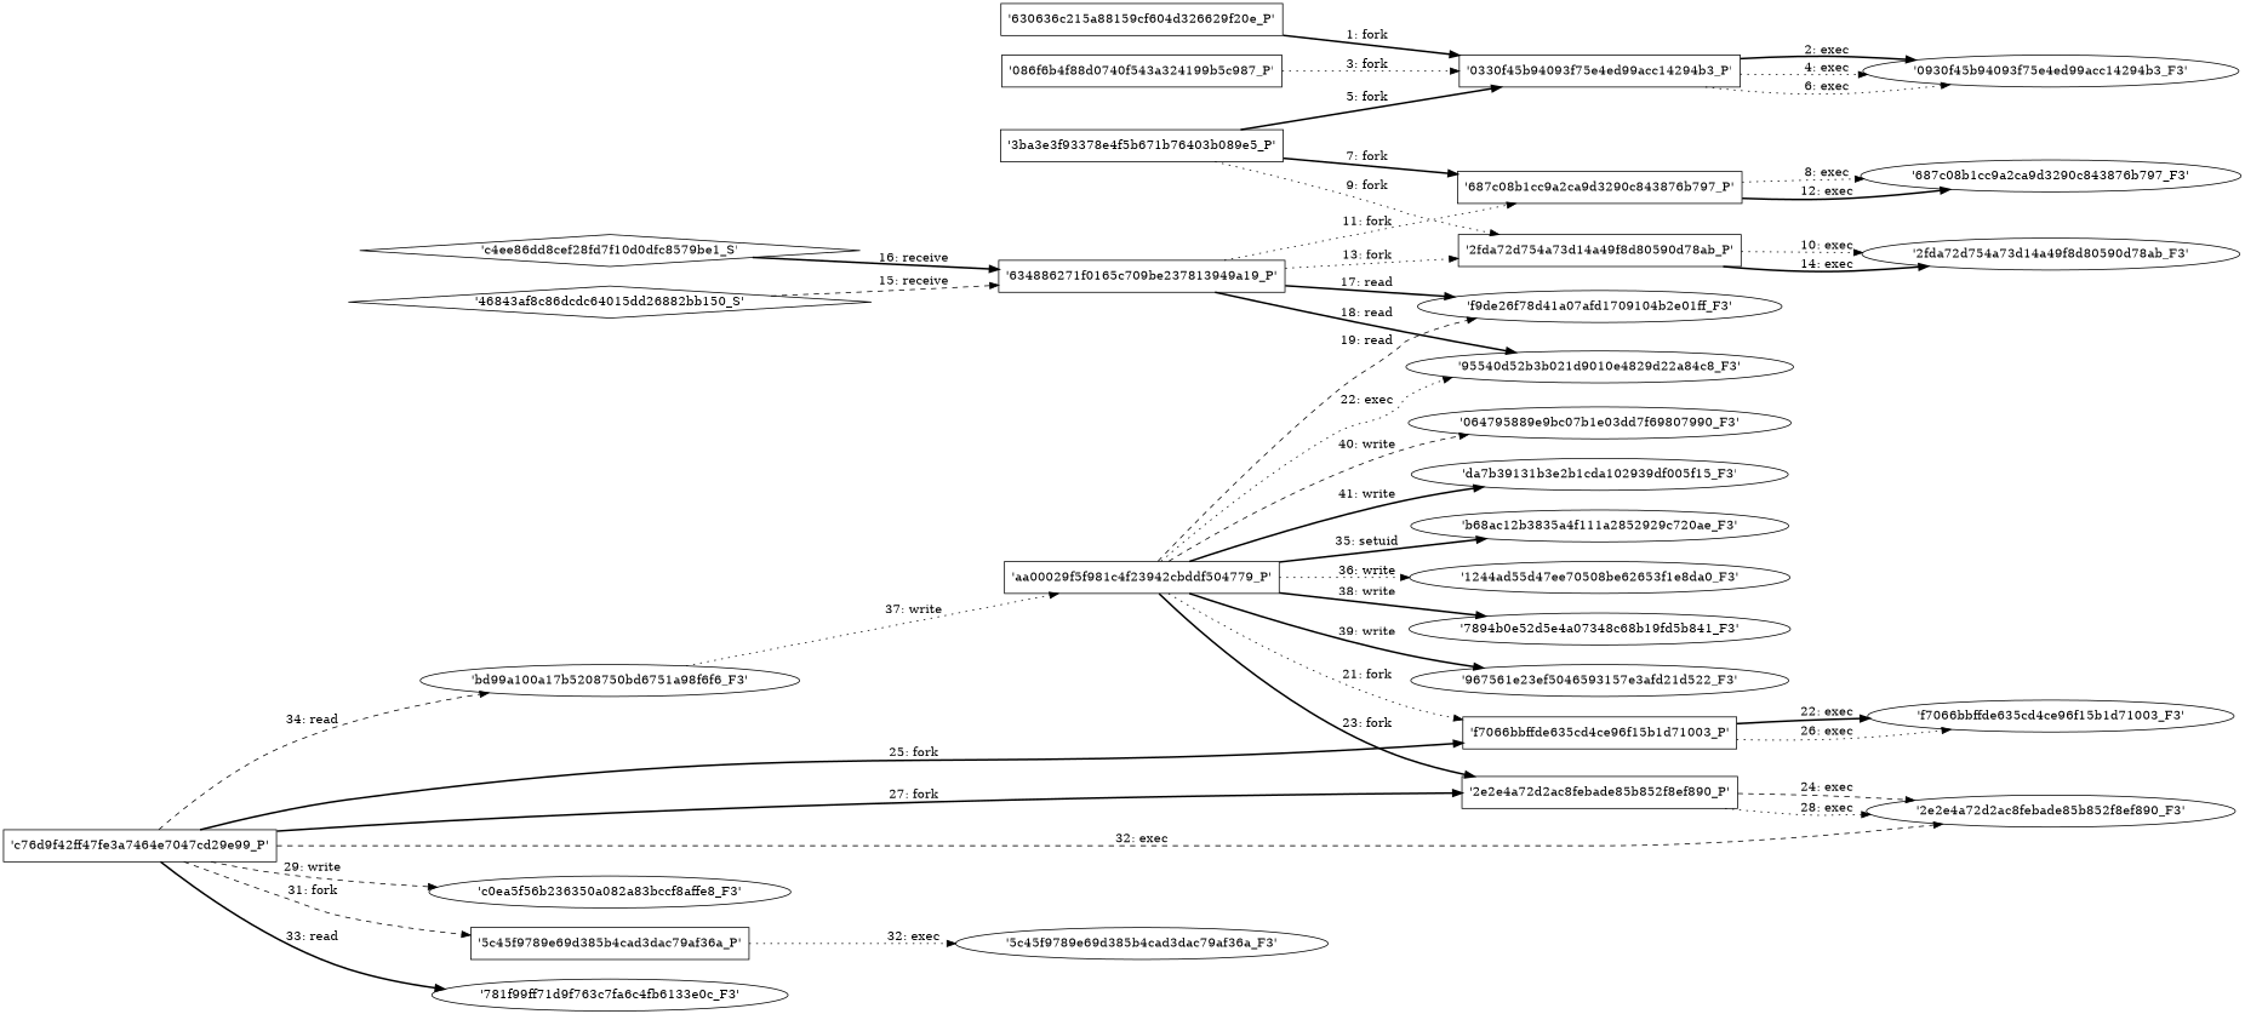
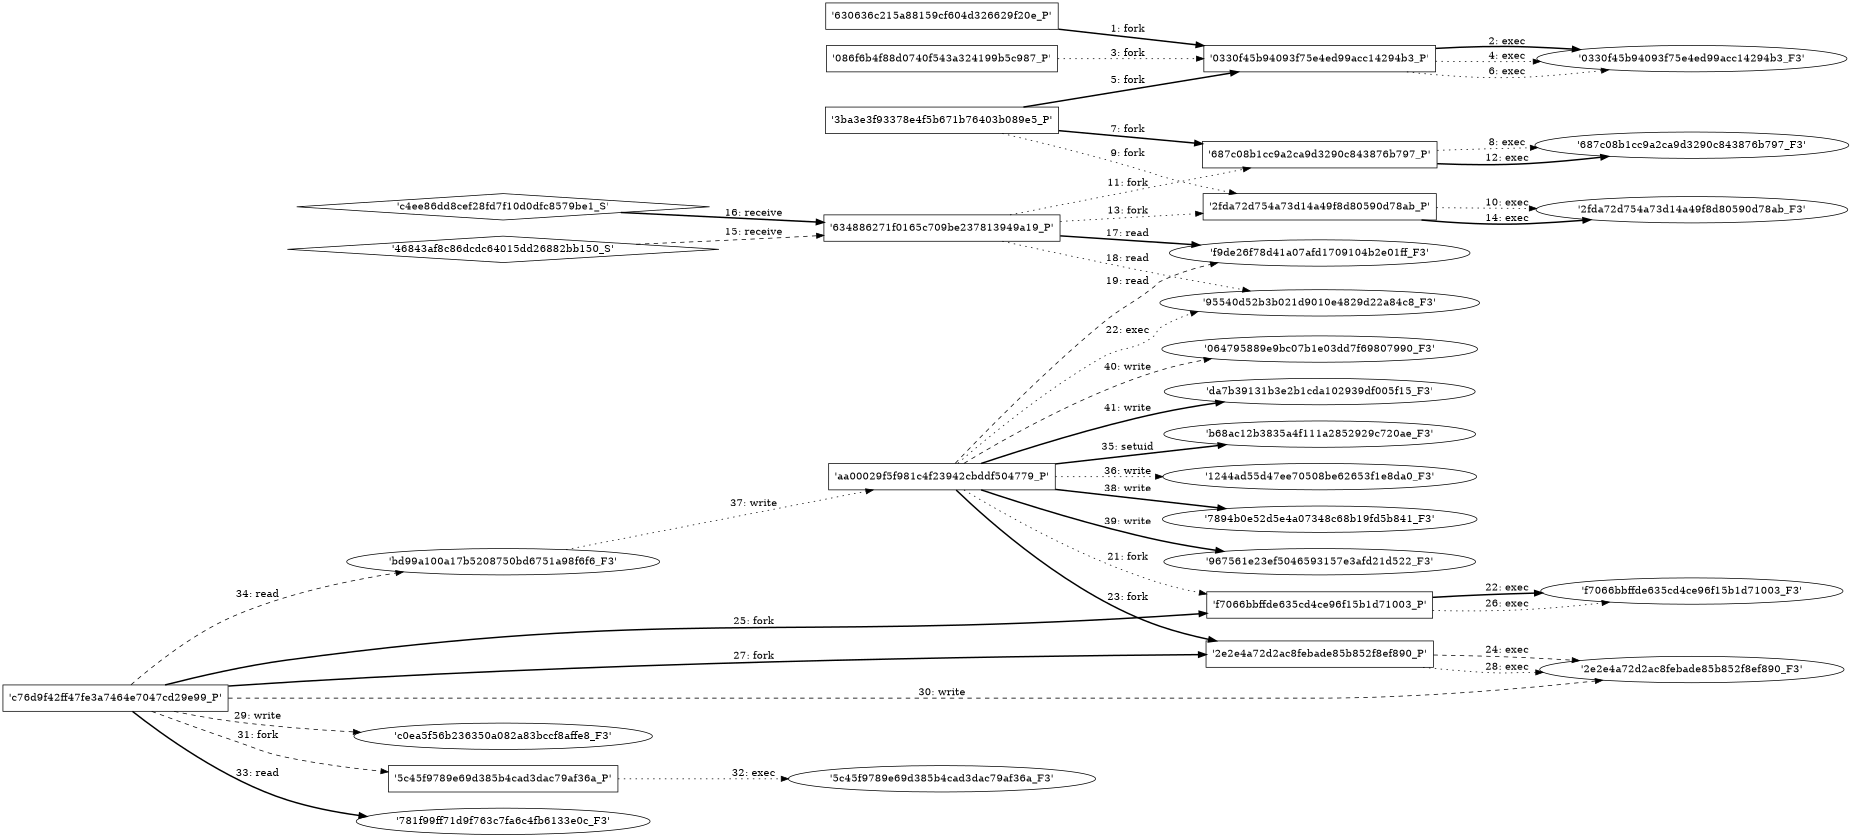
  digraph {
    engine=neato
    fixedsize=false
    fontsize=10
    nodesep=0.3
    rankdir=LR
    ranksep=0
    splines=true
    node [node_type=Process shape=ellipse]
    edge [style=bold]
    "'630636c215a88159cf604d326629f20e_P'" [shape=box]
    "'0330f45b94093f75e4ed99acc14294b3_P'" [shape=box]
-   "'0330f45b94093f75e4ed99acc14294b3_F3'" [node_type=File label="'0930f45b94093f75e4ed99acc14294b3_F3'"]
+   "'0330f45b94093f75e4ed99acc14294b3_F3'" [node_type=File]
    "'086f6b4f88d0740f543a324199b5c987_P'" [shape=box]
    "'3ba3e3f93378e4f5b671b76403b089e5_P'" [shape=box]
    "'687c08b1cc9a2ca9d3290c843876b797_P'" [shape=box]
    "'2fda72d754a73d14a49f8d80590d78ab_P'" [shape=box]
    "'687c08b1cc9a2ca9d3290c843876b797_F3'" [node_type=File]
    "'2fda72d754a73d14a49f8d80590d78ab_F3'" [node_type=File]
    "'634886271f0165c709be237813949a19_P'" [shape=box]
    "'f9de26f78d41a07afd1709104b2e01ff_F3'" [node_type=file]
    "'95540d52b3b021d9010e4829d22a84c8_F3'" [node_type=file]
    "'46843af8c86dcdc64015dd26882bb150_S'" [node_type=Socket shape=diamond]
    "'c4ee86dd8cef28fd7f10d0dfc8579be1_S'" [node_type=Socket shape=diamond]
    "'aa00029f5f981c4f23942cbddf504779_P'" [shape=box]
    "'f7066bbffde635cd4ce96f15b1d71003_P'" [shape=box]
    "'2e2e4a72d2ac8febade85b852f8ef890_P'" [shape=box]
    "'b68ac12b3835a4f111a2852929c720ae_F3'" [node_type=file]
    "'1244ad55d47ee70508be62653f1e8da0_F3'" [node_type=file]
    "'7894b0e52d5e4a07348c68b19fd5b841_F3'" [node_type=file]
    "'967561e23ef5046593157e3afd21d522_F3'" [node_type=file]
    "'064795889e9bc07b1e03dd7f69807990_F3'" [node_type=file]
    "'da7b39131b3e2b1cda102939df005f15_F3'" [node_type=file]
    "'f7066bbffde635cd4ce96f15b1d71003_F3'" [node_type=File]
    "'2e2e4a72d2ac8febade85b852f8ef890_F3'" [node_type=file]
    "'bd99a100a17b5208750bd6751a98f6f6_F3'" [node_type=file]
    "'c76d9f42ff47fe3a7464e7047cd29e99_P'" [shape=box]
    "'c0ea5f56b236350a082a83bccf8affe8_F3'" [node_type=file]
    "'5c45f9789e69d385b4cad3dac79af36a_P'" [shape=box]
    "'781f99ff71d9f763c7fa6c4fb6133e0c_F3'" [node_type=file]
    "'5c45f9789e69d385b4cad3dac79af36a_F3'" [node_type=File]
    "'630636c215a88159cf604d326629f20e_P'" -> "'0330f45b94093f75e4ed99acc14294b3_P'" [label="1: fork"]
    "'0330f45b94093f75e4ed99acc14294b3_P'" -> "'0330f45b94093f75e4ed99acc14294b3_F3'" [label="2: exec"]
    "'0330f45b94093f75e4ed99acc14294b3_P'" -> "'0330f45b94093f75e4ed99acc14294b3_F3'" [label="4: exec" style=dotted]
    "'0330f45b94093f75e4ed99acc14294b3_P'" -> "'0330f45b94093f75e4ed99acc14294b3_F3'" [label="6: exec" style=dotted]
    "'086f6b4f88d0740f543a324199b5c987_P'" -> "'0330f45b94093f75e4ed99acc14294b3_P'" [label="3: fork" style=dotted]
    "'3ba3e3f93378e4f5b671b76403b089e5_P'" -> "'0330f45b94093f75e4ed99acc14294b3_P'" [label="5: fork"]
    "'3ba3e3f93378e4f5b671b76403b089e5_P'" -> "'687c08b1cc9a2ca9d3290c843876b797_P'" [label="7: fork"]
    "'3ba3e3f93378e4f5b671b76403b089e5_P'" -> "'2fda72d754a73d14a49f8d80590d78ab_P'" [label="9: fork" style=dotted]
    "'687c08b1cc9a2ca9d3290c843876b797_P'" -> "'687c08b1cc9a2ca9d3290c843876b797_F3'" [label="8: exec" style=dotted]
    "'687c08b1cc9a2ca9d3290c843876b797_P'" -> "'687c08b1cc9a2ca9d3290c843876b797_F3'" [label="12: exec"]
    "'2fda72d754a73d14a49f8d80590d78ab_P'" -> "'2fda72d754a73d14a49f8d80590d78ab_F3'" [label="10: exec" style=dotted]
    "'2fda72d754a73d14a49f8d80590d78ab_P'" -> "'2fda72d754a73d14a49f8d80590d78ab_F3'" [label="14: exec"]
    "'634886271f0165c709be237813949a19_P'" -> "'687c08b1cc9a2ca9d3290c843876b797_P'" [label="11: fork" style=dotted]
    "'634886271f0165c709be237813949a19_P'" -> "'2fda72d754a73d14a49f8d80590d78ab_P'" [label="13: fork" style=dotted]
    "'634886271f0165c709be237813949a19_P'" -> "'f9de26f78d41a07afd1709104b2e01ff_F3'" [label="17: read"]
-   "'634886271f0165c709be237813949a19_P'" -> "'95540d52b3b021d9010e4829d22a84c8_F3'" [label="18: read"]
+   "'634886271f0165c709be237813949a19_P'" -> "'95540d52b3b021d9010e4829d22a84c8_F3'" [label="18: read" style=dotted]
    "'46843af8c86dcdc64015dd26882bb150_S'" -> "'634886271f0165c709be237813949a19_P'" [label="15: receive" style=dashed]
    "'c4ee86dd8cef28fd7f10d0dfc8579be1_S'" -> "'634886271f0165c709be237813949a19_P'" [label="16: receive"]
    "'aa00029f5f981c4f23942cbddf504779_P'" -> "'f9de26f78d41a07afd1709104b2e01ff_F3'" [label="19: read" style=dashed]
    "'aa00029f5f981c4f23942cbddf504779_P'" -> "'95540d52b3b021d9010e4829d22a84c8_F3'" [label="22: exec" style=dotted]
    "'aa00029f5f981c4f23942cbddf504779_P'" -> "'f7066bbffde635cd4ce96f15b1d71003_P'" [label="21: fork" style=dotted]
    "'aa00029f5f981c4f23942cbddf504779_P'" -> "'2e2e4a72d2ac8febade85b852f8ef890_P'" [label="23: fork"]
    "'aa00029f5f981c4f23942cbddf504779_P'" -> "'b68ac12b3835a4f111a2852929c720ae_F3'" [label="35: setuid"]
    "'aa00029f5f981c4f23942cbddf504779_P'" -> "'1244ad55d47ee70508be62653f1e8da0_F3'" [label="36: write" style=dotted]
    "'aa00029f5f981c4f23942cbddf504779_P'" -> "'7894b0e52d5e4a07348c68b19fd5b841_F3'" [label="38: write"]
    "'aa00029f5f981c4f23942cbddf504779_P'" -> "'967561e23ef5046593157e3afd21d522_F3'" [label="39: write"]
    "'aa00029f5f981c4f23942cbddf504779_P'" -> "'064795889e9bc07b1e03dd7f69807990_F3'" [label="40: write" style=dashed]
    "'aa00029f5f981c4f23942cbddf504779_P'" -> "'da7b39131b3e2b1cda102939df005f15_F3'" [label="41: write"]
    "'f7066bbffde635cd4ce96f15b1d71003_P'" -> "'f7066bbffde635cd4ce96f15b1d71003_F3'" [label="22: exec"]
    "'f7066bbffde635cd4ce96f15b1d71003_P'" -> "'f7066bbffde635cd4ce96f15b1d71003_F3'" [label="26: exec" style=dotted]
    "'2e2e4a72d2ac8febade85b852f8ef890_P'" -> "'2e2e4a72d2ac8febade85b852f8ef890_F3'" [label="24: exec" style=dashed]
    "'2e2e4a72d2ac8febade85b852f8ef890_P'" -> "'2e2e4a72d2ac8febade85b852f8ef890_F3'" [label="28: exec" style=dotted]
    "'bd99a100a17b5208750bd6751a98f6f6_F3'" -> "'aa00029f5f981c4f23942cbddf504779_P'" [label="37: write" style=dotted]
    "'c76d9f42ff47fe3a7464e7047cd29e99_P'" -> "'f7066bbffde635cd4ce96f15b1d71003_P'" [label="25: fork"]
    "'c76d9f42ff47fe3a7464e7047cd29e99_P'" -> "'2e2e4a72d2ac8febade85b852f8ef890_P'" [label="27: fork"]
-   "'c76d9f42ff47fe3a7464e7047cd29e99_P'" -> "'2e2e4a72d2ac8febade85b852f8ef890_F3'" [label="32: exec" style=dashed]
+   "'c76d9f42ff47fe3a7464e7047cd29e99_P'" -> "'2e2e4a72d2ac8febade85b852f8ef890_F3'" [label="30: write" style=dashed]
    "'c76d9f42ff47fe3a7464e7047cd29e99_P'" -> "'bd99a100a17b5208750bd6751a98f6f6_F3'" [label="34: read" style=dashed]
    "'c76d9f42ff47fe3a7464e7047cd29e99_P'" -> "'c0ea5f56b236350a082a83bccf8affe8_F3'" [label="29: write" style=dashed]
    "'c76d9f42ff47fe3a7464e7047cd29e99_P'" -> "'5c45f9789e69d385b4cad3dac79af36a_P'" [label="31: fork" style=dashed]
    "'c76d9f42ff47fe3a7464e7047cd29e99_P'" -> "'781f99ff71d9f763c7fa6c4fb6133e0c_F3'" [label="33: read"]
    "'5c45f9789e69d385b4cad3dac79af36a_P'" -> "'5c45f9789e69d385b4cad3dac79af36a_F3'" [label="32: exec" style=dotted]
  }
